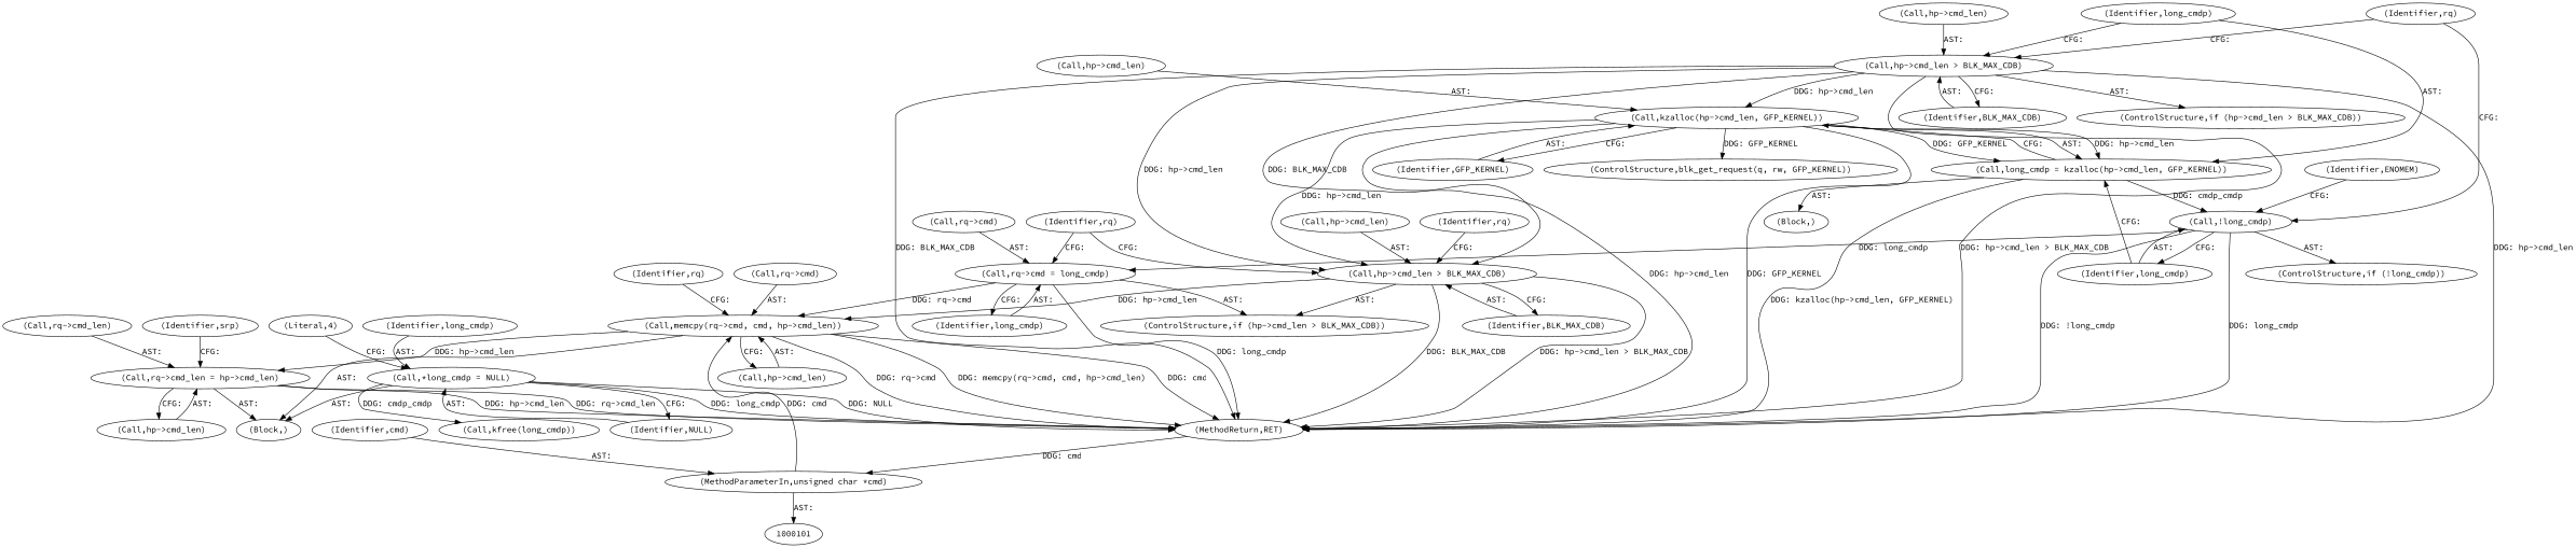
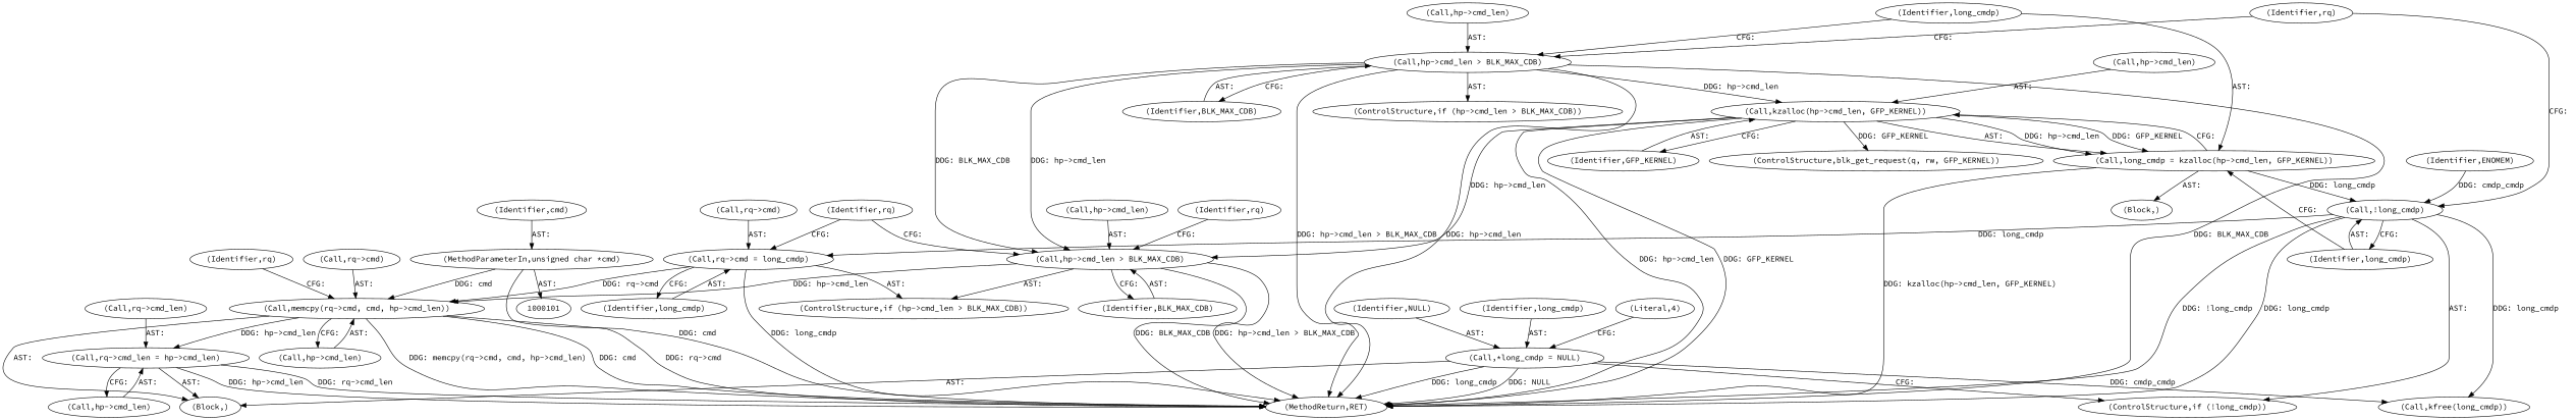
  digraph {
    fontname="Source Code Pro"
    node [fontname="Source Code Pro"]
    edge [fontname="Source Code Pro"]
    n1 [label="(Call,memcpy(rq->cmd, cmd, hp->cmd_len))"]
    n2 [label="(Call,rq->cmd_len = hp->cmd_len)"]
    n3 [label="(Call,hp->cmd_len)"]
    n4 [label="(MethodReturn,RET)"]
    n5 [label="(Block,)"]
    n6 [label="(Call,hp->cmd_len)"]
    n7 [label="(Call,rq->cmd = long_cmdp)"]
    n8 [label="(Identifier,long_cmdp)"]
    n9 [label="(ControlStructure,if (hp->cmd_len > BLK_MAX_CDB))"]
    n10 [label="(Call,*long_cmdp = NULL)"]
    n11 [label="(Identifier,NULL)"]
    n12 [label="(Call,kfree(long_cmdp))"]
    n13 [label="(Call,!long_cmdp)"]
    n14 [label="(Identifier,long_cmdp)"]
    n15 [label="(ControlStructure,if (!long_cmdp))"]
    n16 [label="(Call,long_cmdp = kzalloc(hp->cmd_len, GFP_KERNEL))"]
    n17 [label="(Call,kzalloc(hp->cmd_len, GFP_KERNEL))"]
    n18 [label="(Block,)"]
    n19 [label="(Call,hp->cmd_len > BLK_MAX_CDB)"]
    n20 [label="(Identifier,GFP_KERNEL)"]
    n21 [label="(ControlStructure,blk_get_request(q, rw, GFP_KERNEL))"]
    n22 [label="(Identifier,BLK_MAX_CDB)"]
    n23 [label="(Call,hp->cmd_len > BLK_MAX_CDB)"]
    n24 [label="(Identifier,BLK_MAX_CDB)"]
    n25 [label="(ControlStructure,if (hp->cmd_len > BLK_MAX_CDB))"]
    n26 [label="(MethodParameterIn,unsigned char *cmd)"]
    1000101
    n28 [label="(Identifier,cmd)"]
    n29 [label="(Call,hp->cmd_len)"]
    n30 [label="(Identifier,rq)"]
    n31 [label="(Identifier,long_cmdp)"]
    n32 [label="(Call,hp->cmd_len)"]
    n33 [label="(Call,hp->cmd_len)"]
    n34 [label="(Identifier,rq)"]
    n35 [label="(Identifier,long_cmdp)"]
    n36 [label="(Identifier,ENOMEM)"]
    n37 [label="(Identifier,rq)"]
    n38 [label="(Call,rq->cmd_len)"]
    n39 [label="(Call,rq->cmd)"]
-   n40 [label="(Identifier,srp)"]
    n41 [label="(Literal,4)"]
    n42 [label="(Identifier,rq)"]
    n43 [label="(Call,rq->cmd)"]
    n1 -> n2 [label="DDG: hp->cmd_len"]
    n1 -> n3 [label="CFG: "]
    n1 -> n4 [label="DDG: rq->cmd"]
    n1 -> n4 [label="DDG: memcpy(rq->cmd, cmd, hp->cmd_len)"]
    n1 -> n4 [label="DDG: cmd"]
    n1 -> n5 [label="AST: "]
    n2 -> n4 [label="DDG: hp->cmd_len"]
    n2 -> n4 [label="DDG: rq->cmd_len"]
    n2 -> n5 [label="AST: "]
    n2 -> n6 [label="CFG: "]
    n3 -> n1 [label="AST: "]
    n6 -> n2 [label="AST: "]
    n7 -> n1 [label="DDG: rq->cmd"]
    n7 -> n4 [label="DDG: long_cmdp"]
    n7 -> n8 [label="CFG: "]
    n7 -> n9 [label="AST: "]
    n8 -> n7 [label="AST: "]
    n10 -> n4 [label="DDG: long_cmdp"]
    n10 -> n4 [label="DDG: NULL"]
    n10 -> n5 [label="AST: "]
-   n10 -> n11 [label="CFG: "]
+   n10 -> n15 [label="CFG: "]
    n10 -> n12 [label="DDG: cmdp_cmdp"]
    n11 -> n10 [label="AST: "]
    n13 -> n4 [label="DDG: long_cmdp"]
    n13 -> n4 [label="DDG: !long_cmdp"]
    n13 -> n7 [label="DDG: long_cmdp"]
+   n13 -> n12 [label="DDG: long_cmdp"]
    n13 -> n14 [label="CFG: "]
    n13 -> n15 [label="AST: "]
    n14 -> n13 [label="AST: "]
    n14 -> n16 [label="CFG: "]
    n16 -> n4 [label="DDG: kzalloc(hp->cmd_len, GFP_KERNEL)"]
-   n16 -> n13 [label="DDG: cmdp_cmdp"]
+   n16 -> n13 [label="DDG: long_cmdp"]
    n16 -> n17 [label="CFG: "]
    n16 -> n18 [label="AST: "]
    n17 -> n4 [label="DDG: hp->cmd_len"]
    n17 -> n4 [label="DDG: GFP_KERNEL"]
    n17 -> n16 [label="AST: "]
    n17 -> n16 [label="DDG: hp->cmd_len"]
    n17 -> n16 [label="DDG: GFP_KERNEL"]
    n17 -> n19 [label="DDG: hp->cmd_len"]
    n17 -> n20 [label="CFG: "]
    n17 -> n21 [label="DDG: GFP_KERNEL"]
    n19 -> n1 [label="DDG: hp->cmd_len"]
    n19 -> n4 [label="DDG: hp->cmd_len > BLK_MAX_CDB"]
    n19 -> n4 [label="DDG: BLK_MAX_CDB"]
    n19 -> n9 [label="AST: "]
    n19 -> n22 [label="CFG: "]
    n20 -> n17 [label="AST: "]
    n22 -> n19 [label="AST: "]
    n23 -> n4 [label="DDG: BLK_MAX_CDB"]
    n23 -> n4 [label="DDG: hp->cmd_len > BLK_MAX_CDB"]
    n23 -> n4 [label="DDG: hp->cmd_len"]
    n23 -> n17 [label="DDG: hp->cmd_len"]
    n23 -> n19 [label="DDG: hp->cmd_len"]
    n23 -> n19 [label="DDG: BLK_MAX_CDB"]
    n23 -> n24 [label="CFG: "]
    n23 -> n25 [label="AST: "]
    n24 -> n23 [label="AST: "]
    n26 -> n1 [label="DDG: cmd"]
-   n4 -> n26 [label="DDG: cmd"]
+   n26 -> n4 [label="DDG: cmd"]
    n26 -> 1000101 [label="AST: "]
    n28 -> n26 [label="AST: "]
    n29 -> n19 [label="AST: "]
    n30 -> n19 [label="CFG: "]
    n31 -> n10 [label="AST: "]
    n32 -> n17 [label="AST: "]
    n33 -> n23 [label="AST: "]
    n34 -> n1 [label="CFG: "]
    n35 -> n16 [label="AST: "]
    n35 -> n23 [label="CFG: "]
-   n36 -> n13 [label="CFG: "]
+   n36 -> n13 [label="DDG: cmdp_cmdp"]
    n37 -> n7 [label="CFG: "]
    n37 -> n19 [label="CFG: "]
    n38 -> n2 [label="AST: "]
    n39 -> n7 [label="AST: "]
-   n40 -> n2 [label="CFG: "]
    n41 -> n10 [label="CFG: "]
    n42 -> n13 [label="CFG: "]
    n42 -> n23 [label="CFG: "]
    n43 -> n1 [label="AST: "]
  }
